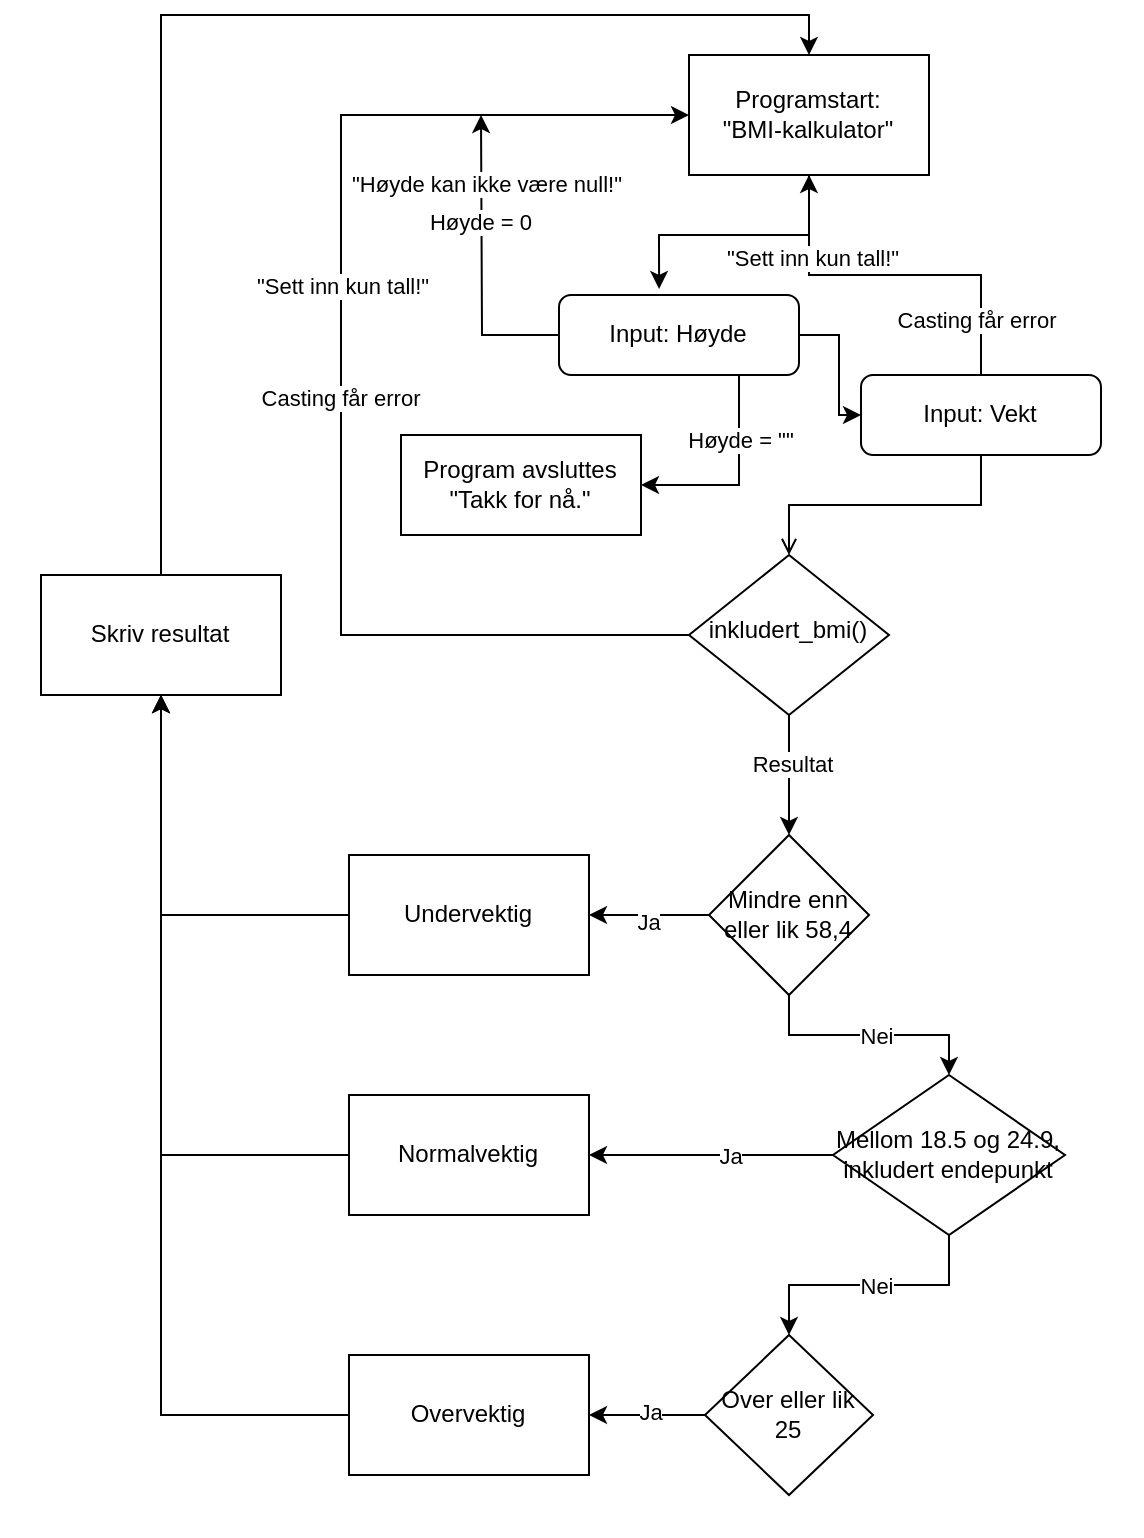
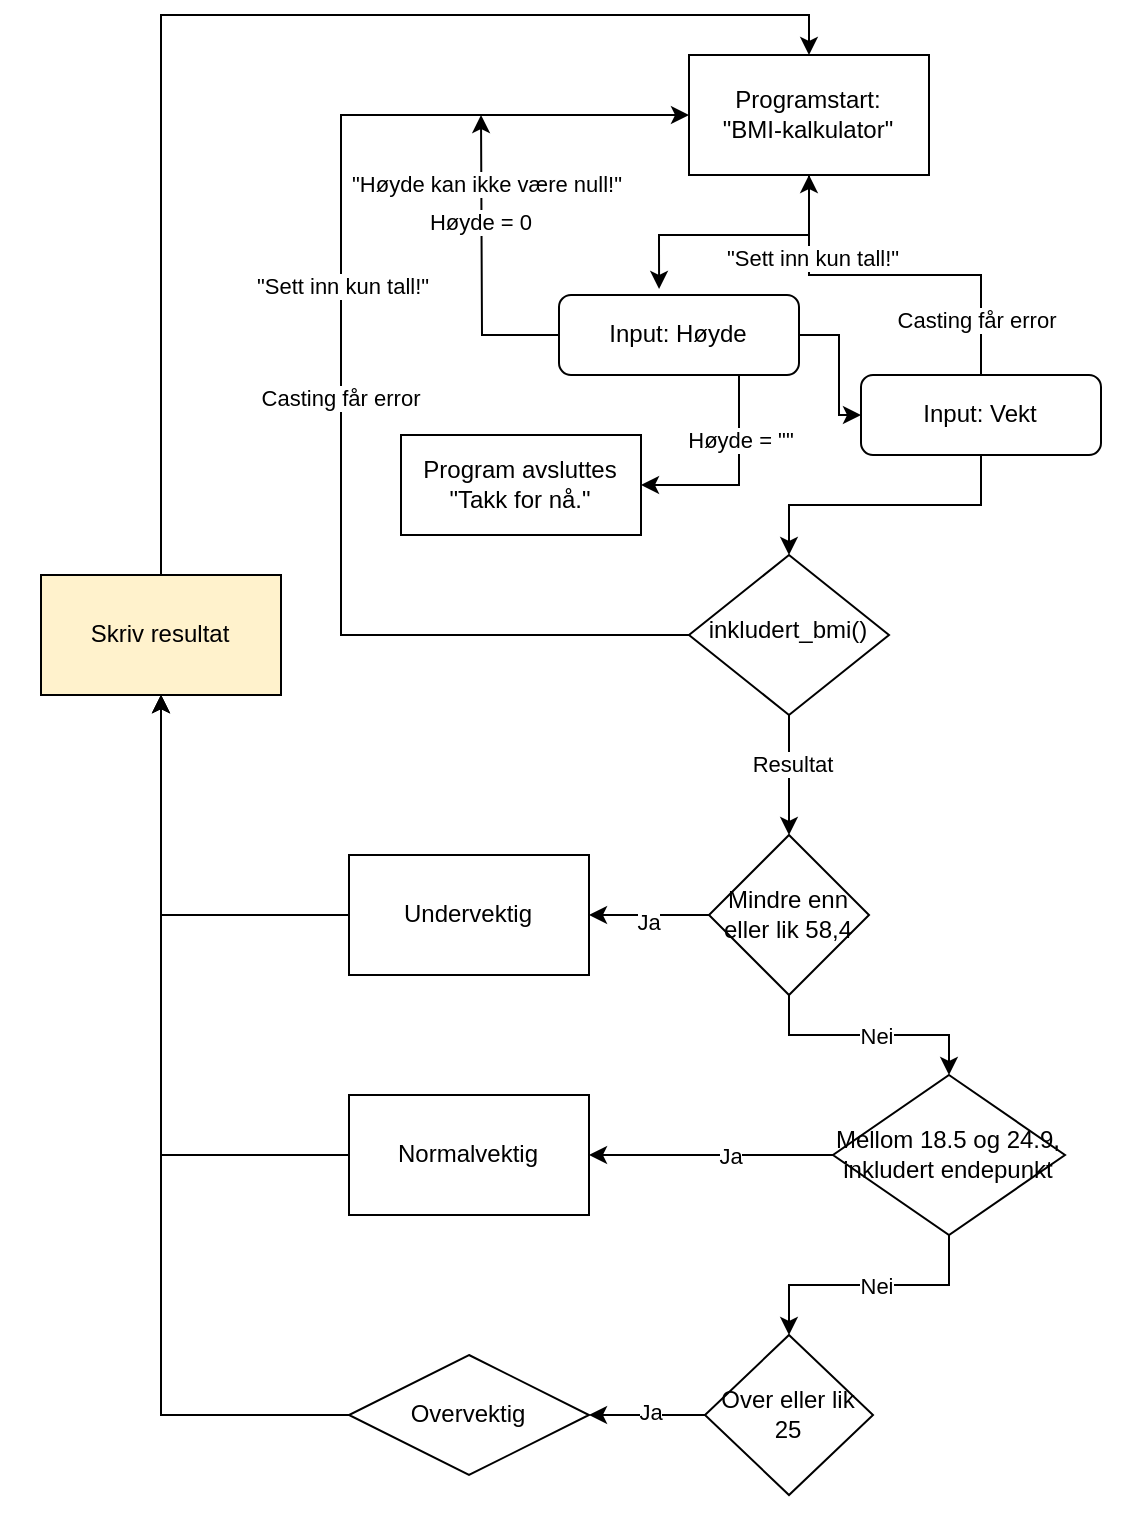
  <mxCell id="0" />
  <mxCell id="1" parent="0" />
  <mxCell id="2" style="edgeStyle=orthogonalEdgeStyle;rounded=0;orthogonalLoop=1;jettySize=auto;html=1;entryX=0;entryY=0.5;entryDx=0;entryDy=0;" edge="1" parent="1" source="8" target="19"><mxGeometry relative="1" as="geometry" /></mxCell>
  <mxCell id="3" style="edgeStyle=orthogonalEdgeStyle;rounded=0;orthogonalLoop=1;jettySize=auto;html=1;exitX=0.75;exitY=1;exitDx=0;exitDy=0;entryX=1;entryY=0.5;entryDx=0;entryDy=0;" edge="1" parent="1" source="8" target="43"><mxGeometry relative="1" as="geometry" /></mxCell>
  <mxCell id="4" value="Høyde = &quot;&quot;" style="edgeLabel;html=1;align=center;verticalAlign=middle;resizable=0;points=[];" vertex="1" connectable="0" parent="3"><mxGeometry x="-0.385" relative="1" as="geometry"><mxPoint as="offset" /></mxGeometry></mxCell>
  <mxCell id="5" style="edgeStyle=orthogonalEdgeStyle;rounded=0;orthogonalLoop=1;jettySize=auto;html=1;" edge="1" parent="1" source="8"><mxGeometry relative="1" as="geometry"><mxPoint x="240" y="50" as="targetPoint" /></mxGeometry></mxCell>
  <mxCell id="6" value="Høyde = 0" style="edgeLabel;html=1;align=center;verticalAlign=middle;resizable=0;points=[];" vertex="1" connectable="0" parent="5"><mxGeometry x="0.286" y="1" relative="1" as="geometry"><mxPoint as="offset" /></mxGeometry></mxCell>
  <mxCell id="7" value="&quot;Høyde kan ikke være null!&quot;" style="edgeLabel;html=1;align=center;verticalAlign=middle;resizable=0;points=[];" vertex="1" connectable="0" parent="5"><mxGeometry x="0.542" y="-2" relative="1" as="geometry"><mxPoint as="offset" /></mxGeometry></mxCell>
  <mxCell id="8" value="Input: Høyde" style="rounded=1;whiteSpace=wrap;html=1;fontSize=12;glass=0;strokeWidth=1;shadow=0;" parent="1" vertex="1"><mxGeometry x="279" y="140" width="120" height="40" as="geometry" /></mxCell>
  <mxCell id="9" style="edgeStyle=orthogonalEdgeStyle;rounded=0;orthogonalLoop=1;jettySize=auto;html=1;entryX=0;entryY=0.5;entryDx=0;entryDy=0;" edge="1" parent="1" source="14" target="20"><mxGeometry relative="1" as="geometry"><mxPoint x="230" y="50" as="targetPoint" /><Array as="points"><mxPoint x="170" y="310" /><mxPoint x="170" y="50" /></Array></mxGeometry></mxCell>
  <mxCell id="10" value="Casting får error" style="edgeLabel;html=1;align=center;verticalAlign=middle;resizable=0;points=[];" vertex="1" connectable="0" parent="9"><mxGeometry x="-0.037" y="1" relative="1" as="geometry"><mxPoint as="offset" /></mxGeometry></mxCell>
  <mxCell id="11" value="&quot;Sett inn kun tall!&quot;" style="edgeLabel;html=1;align=center;verticalAlign=middle;resizable=0;points=[];" vertex="1" connectable="0" parent="9"><mxGeometry x="0.147" relative="1" as="geometry"><mxPoint as="offset" /></mxGeometry></mxCell>
  <mxCell id="12" style="edgeStyle=orthogonalEdgeStyle;rounded=0;orthogonalLoop=1;jettySize=auto;html=1;entryX=0.5;entryY=0;entryDx=0;entryDy=0;" edge="1" parent="1" source="14" target="26"><mxGeometry relative="1" as="geometry" /></mxCell>
  <mxCell id="13" value="Resultat" style="edgeLabel;html=1;align=center;verticalAlign=middle;resizable=0;points=[];" vertex="1" connectable="0" parent="12"><mxGeometry x="-0.2" y="1" relative="1" as="geometry"><mxPoint as="offset" /></mxGeometry></mxCell>
  <mxCell id="14" value="inkludert_bmi()" style="rhombus;whiteSpace=wrap;html=1;shadow=0;fontFamily=Helvetica;fontSize=12;align=center;strokeWidth=1;spacing=6;spacingTop=-4;" parent="1" vertex="1"><mxGeometry x="344" y="270" width="100" height="80" as="geometry" /></mxCell>
- <mxCell id="15" style="edgeStyle=orthogonalEdgeStyle;rounded=0;orthogonalLoop=1;jettySize=auto;html=1;endArrow=open;" edge="1" parent="1" source="19" target="14"><mxGeometry relative="1" as="geometry" /></mxCell>
+ <mxCell id="15" style="edgeStyle=orthogonalEdgeStyle;rounded=0;orthogonalLoop=1;jettySize=auto;html=1;" edge="1" parent="1" source="19" target="14"><mxGeometry relative="1" as="geometry" /></mxCell>
  <mxCell id="16" style="edgeStyle=orthogonalEdgeStyle;rounded=0;orthogonalLoop=1;jettySize=auto;html=1;entryX=0.5;entryY=1;entryDx=0;entryDy=0;" edge="1" parent="1" source="19" target="20"><mxGeometry relative="1" as="geometry" /></mxCell>
  <mxCell id="17" value="Casting får error" style="edgeLabel;html=1;align=center;verticalAlign=middle;resizable=0;points=[];" vertex="1" connectable="0" parent="16"><mxGeometry x="-0.7" y="3" relative="1" as="geometry"><mxPoint as="offset" /></mxGeometry></mxCell>
  <mxCell id="18" value="&quot;Sett inn kun tall!&quot;" style="edgeLabel;html=1;align=center;verticalAlign=middle;resizable=0;points=[];" vertex="1" connectable="0" parent="16"><mxGeometry x="0.559" y="-1" relative="1" as="geometry"><mxPoint as="offset" /></mxGeometry></mxCell>
  <mxCell id="19" value="Input: Vekt" style="rounded=1;whiteSpace=wrap;html=1;fontSize=12;glass=0;strokeWidth=1;shadow=0;" vertex="1" parent="1"><mxGeometry x="430" y="180" width="120" height="40" as="geometry" /></mxCell>
  <mxCell id="20" value="Programstart:&lt;div&gt;&quot;BMI-kalkulator&quot;&lt;/div&gt;" style="whiteSpace=wrap;html=1;" vertex="1" parent="1"><mxGeometry x="344" y="20" width="120" height="60" as="geometry" /></mxCell>
  <mxCell id="21" style="edgeStyle=orthogonalEdgeStyle;rounded=0;orthogonalLoop=1;jettySize=auto;html=1;entryX=0.417;entryY=-0.075;entryDx=0;entryDy=0;entryPerimeter=0;" edge="1" parent="1" source="20" target="8"><mxGeometry relative="1" as="geometry" /></mxCell>
  <mxCell id="22" value="" style="edgeStyle=orthogonalEdgeStyle;rounded=0;orthogonalLoop=1;jettySize=auto;html=1;" edge="1" parent="1" source="26" target="28"><mxGeometry relative="1" as="geometry" /></mxCell>
  <mxCell id="23" value="Ja" style="edgeLabel;html=1;align=center;verticalAlign=middle;resizable=0;points=[];" vertex="1" connectable="0" parent="22"><mxGeometry x="0.033" y="3" relative="1" as="geometry"><mxPoint as="offset" /></mxGeometry></mxCell>
  <mxCell id="24" style="edgeStyle=orthogonalEdgeStyle;rounded=0;orthogonalLoop=1;jettySize=auto;html=1;entryX=0.5;entryY=0;entryDx=0;entryDy=0;" edge="1" parent="1" source="26" target="33"><mxGeometry relative="1" as="geometry" /></mxCell>
  <mxCell id="25" value="Nei" style="edgeLabel;html=1;align=center;verticalAlign=middle;resizable=0;points=[];" vertex="1" connectable="0" parent="24"><mxGeometry x="0.05" relative="1" as="geometry"><mxPoint as="offset" /></mxGeometry></mxCell>
  <mxCell id="26" value="Mindre enn eller lik 58,4" style="rhombus;whiteSpace=wrap;html=1;" vertex="1" parent="1"><mxGeometry x="354" y="410" width="80" height="80" as="geometry" /></mxCell>
  <mxCell id="27" style="edgeStyle=orthogonalEdgeStyle;rounded=0;orthogonalLoop=1;jettySize=auto;html=1;entryX=0.5;entryY=1;entryDx=0;entryDy=0;" edge="1" parent="1" source="28" target="42"><mxGeometry relative="1" as="geometry" /></mxCell>
  <mxCell id="28" value="Undervektig" style="whiteSpace=wrap;html=1;" vertex="1" parent="1"><mxGeometry x="174" y="420" width="120" height="60" as="geometry" /></mxCell>
  <mxCell id="29" value="" style="edgeStyle=orthogonalEdgeStyle;rounded=0;orthogonalLoop=1;jettySize=auto;html=1;" edge="1" parent="1" source="33" target="35"><mxGeometry relative="1" as="geometry" /></mxCell>
  <mxCell id="30" value="Ja" style="edgeLabel;html=1;align=center;verticalAlign=middle;resizable=0;points=[];" vertex="1" connectable="0" parent="29"><mxGeometry x="-0.143" relative="1" as="geometry"><mxPoint as="offset" /></mxGeometry></mxCell>
  <mxCell id="31" value="" style="edgeStyle=orthogonalEdgeStyle;rounded=0;orthogonalLoop=1;jettySize=auto;html=1;" edge="1" parent="1" source="33" target="38"><mxGeometry relative="1" as="geometry" /></mxCell>
  <mxCell id="32" value="Nei" style="edgeLabel;html=1;align=center;verticalAlign=middle;resizable=0;points=[];" vertex="1" connectable="0" parent="31"><mxGeometry x="-0.04" relative="1" as="geometry"><mxPoint as="offset" /></mxGeometry></mxCell>
  <mxCell id="33" value="Mellom 18.5 og 24.9, inkludert endepunkt" style="rhombus;whiteSpace=wrap;html=1;" vertex="1" parent="1"><mxGeometry x="416" y="530" width="116" height="80" as="geometry" /></mxCell>
  <mxCell id="34" style="edgeStyle=orthogonalEdgeStyle;rounded=0;orthogonalLoop=1;jettySize=auto;html=1;entryX=0.5;entryY=1;entryDx=0;entryDy=0;" edge="1" parent="1" source="35" target="42"><mxGeometry relative="1" as="geometry" /></mxCell>
  <mxCell id="35" value="Normalvektig" style="whiteSpace=wrap;html=1;" vertex="1" parent="1"><mxGeometry x="174" y="540" width="120" height="60" as="geometry" /></mxCell>
  <mxCell id="36" value="" style="edgeStyle=orthogonalEdgeStyle;rounded=0;orthogonalLoop=1;jettySize=auto;html=1;" edge="1" parent="1" source="38" target="40"><mxGeometry relative="1" as="geometry" /></mxCell>
  <mxCell id="37" value="Ja" style="edgeLabel;html=1;align=center;verticalAlign=middle;resizable=0;points=[];" vertex="1" connectable="0" parent="36"><mxGeometry x="-0.035" y="-2" relative="1" as="geometry"><mxPoint as="offset" /></mxGeometry></mxCell>
  <mxCell id="38" value="Over eller lik 25" style="rhombus;whiteSpace=wrap;html=1;" vertex="1" parent="1"><mxGeometry x="352" y="660" width="84" height="80" as="geometry" /></mxCell>
  <mxCell id="39" style="edgeStyle=orthogonalEdgeStyle;rounded=0;orthogonalLoop=1;jettySize=auto;html=1;entryX=0.5;entryY=1;entryDx=0;entryDy=0;" edge="1" parent="1" source="40" target="42"><mxGeometry relative="1" as="geometry" /></mxCell>
- <mxCell id="40" value="Overvektig" style="whiteSpace=wrap;html=1;" vertex="1" parent="1"><mxGeometry x="174" y="670" width="120" height="60" as="geometry" /></mxCell>
+ <mxCell id="40" value="Overvektig" style="rhombus;whiteSpace=wrap;html=1;" vertex="1" parent="1"><mxGeometry x="174" y="670" width="120" height="60" as="geometry" /></mxCell>
  <mxCell id="41" style="edgeStyle=orthogonalEdgeStyle;rounded=0;orthogonalLoop=1;jettySize=auto;html=1;exitX=0.5;exitY=0;exitDx=0;exitDy=0;entryX=0.5;entryY=0;entryDx=0;entryDy=0;" edge="1" parent="1" source="42" target="20"><mxGeometry relative="1" as="geometry" /></mxCell>
- <mxCell id="42" value="Skriv resultat" style="whiteSpace=wrap;html=1;" vertex="1" parent="1"><mxGeometry x="20" y="280" width="120" height="60" as="geometry" /></mxCell>
+ <mxCell id="42" value="Skriv resultat" style="whiteSpace=wrap;html=1;fillColor=#fff2cc;" vertex="1" parent="1"><mxGeometry x="20" y="280" width="120" height="60" as="geometry" /></mxCell>
  <mxCell id="43" value="Program avsluttes&lt;div&gt;&quot;Takk for nå.&quot;&lt;/div&gt;" style="whiteSpace=wrap;html=1;" vertex="1" parent="1"><mxGeometry x="200" y="210" width="120" height="50" as="geometry" /></mxCell>
